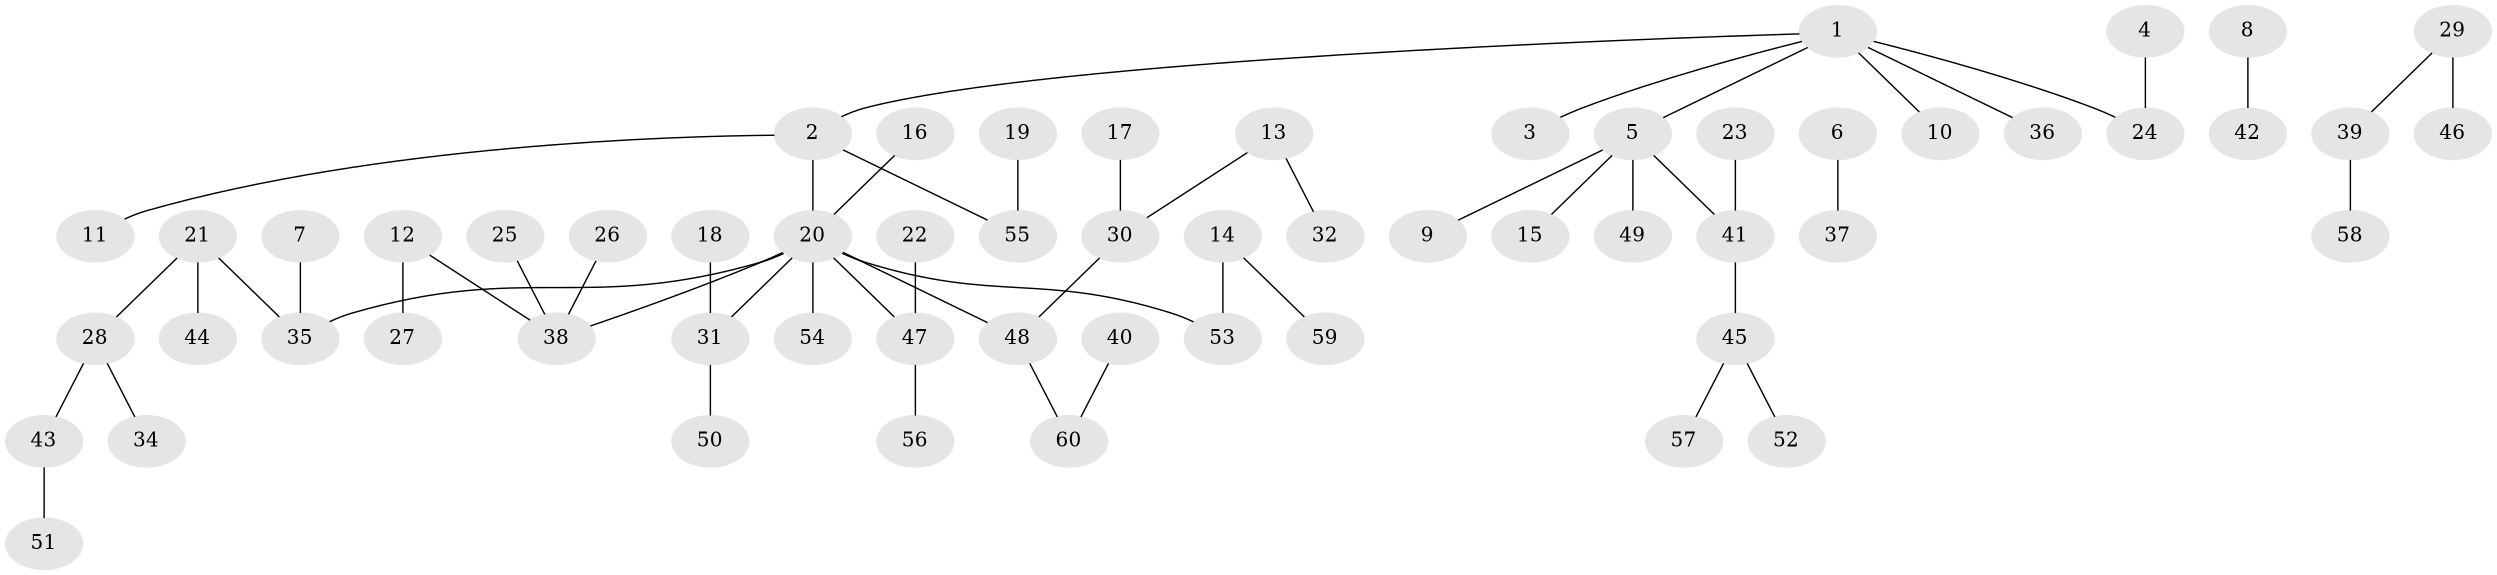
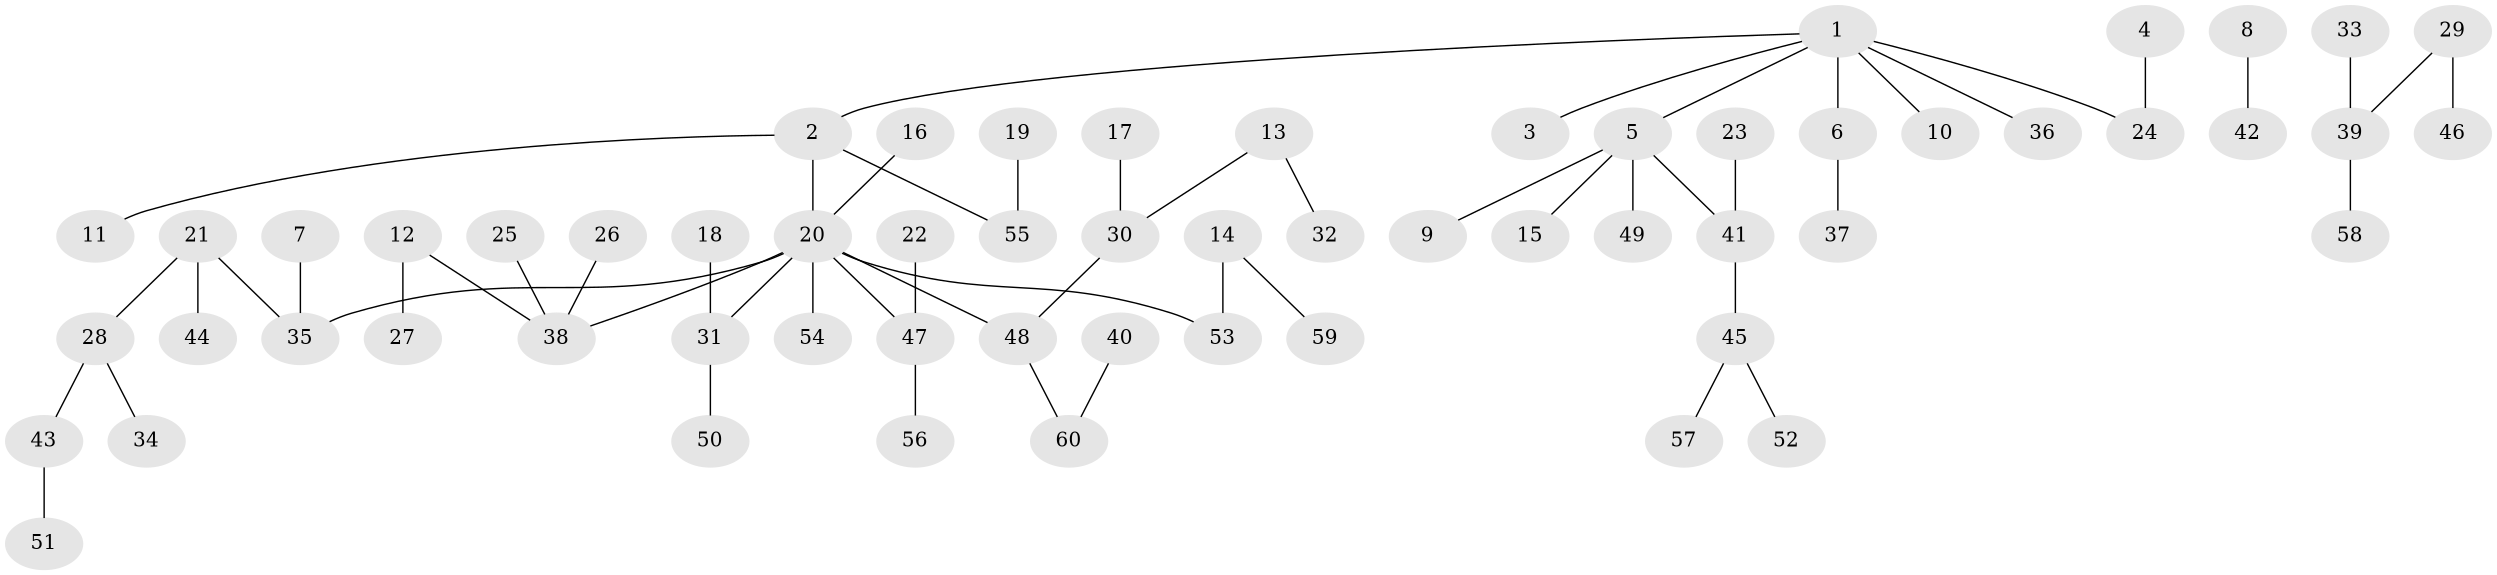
  graph {
    node [color=gray90 style=filled]
    edge [weight=1.0]
    1
    2
    3
    5
    6
    10
    24
    36
    11
    20
    55
    9
    15
    41
    49
    37
    35
    38
    31
    47
    48
    53
    54
    4
    45
    7
    8
    42
    12
    27
    13
    30
    32
    14
    59
    50
    16
    17
    18
    19
    56
    60
    21
    28
    44
    34
    43
    22
    23
    25
    26
    51
    29
    39
    46
    58
+   33
    40
    52
    57
    1 -- 2
    1 -- 3
    1 -- 5
+   1 -- 6
    1 -- 10
    1 -- 24
    1 -- 36
    2 -- 11
    2 -- 20
    2 -- 55
    5 -- 9
    5 -- 15
    5 -- 41
    5 -- 49
    6 -- 37
    20 -- 35
    20 -- 38
    20 -- 31
    20 -- 47
    20 -- 48
    20 -- 53
    20 -- 54
    41 -- 45
    31 -- 50
    47 -- 56
    48 -- 60
    4 -- 24
    45 -- 52
    45 -- 57
    7 -- 35
    8 -- 42
    12 -- 38
    12 -- 27
    13 -- 30
    13 -- 32
    30 -- 48
    14 -- 53
    14 -- 59
    16 -- 20
    17 -- 30
    18 -- 31
    19 -- 55
    21 -- 35
    21 -- 28
    21 -- 44
    28 -- 34
    28 -- 43
    43 -- 51
    22 -- 47
    23 -- 41
    25 -- 38
    26 -- 38
    29 -- 39
    29 -- 46
    39 -- 58
+   33 -- 39
    40 -- 60
  }
